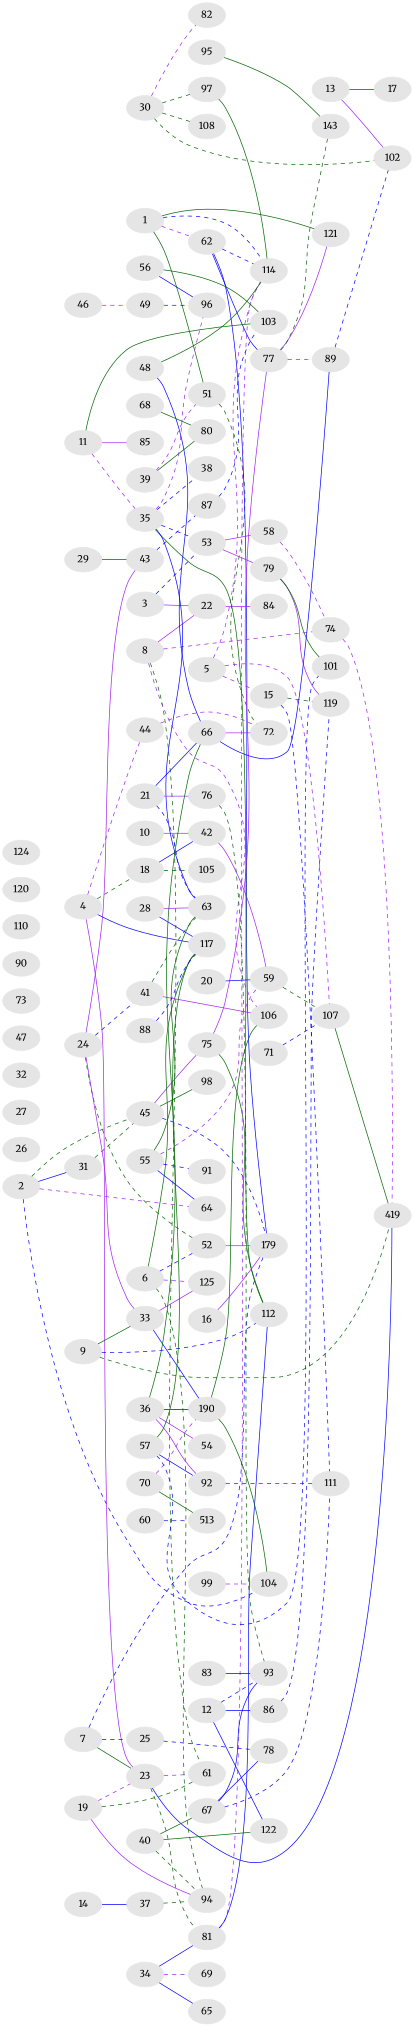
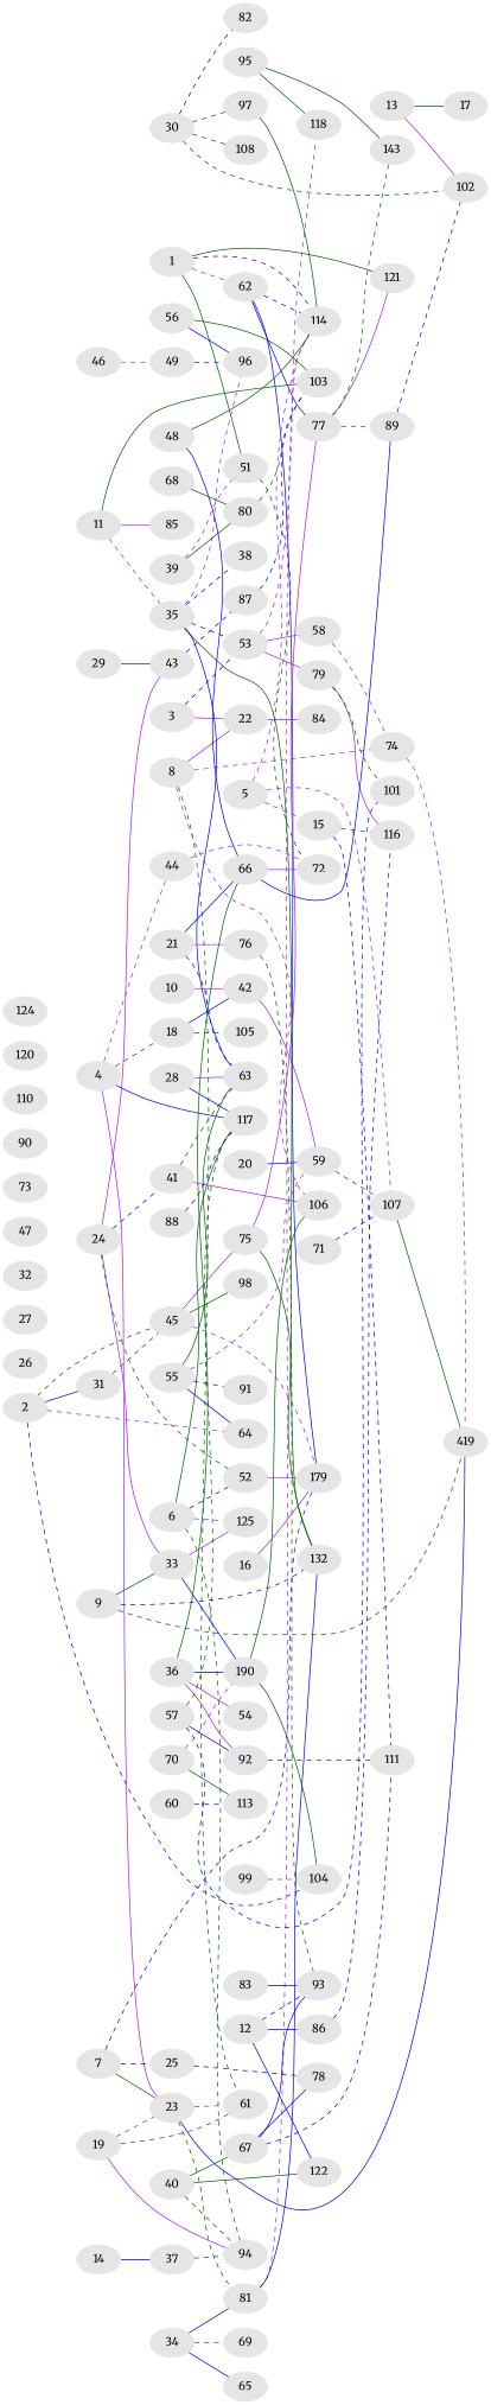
  graph {
    fontname=Merriweather
    rankdir=LR
    node [color=gray90 fontname=Merriweather style=filled]
    edge [color=blue fontname=Merriweather style=solid]
    1
    51
    62
    114
    121
    72
    n7 [label=179]
    77
    2
    31
    45
    64
    104
    75
    98
    3
    22
    53
    84
    58
    79
+   118
    4
    18
    23
    44
    117
    42
    105
    61
    n31 [label=419]
    81
    5
    15
    107
    111
-   116 [label=119]
+   116
    6
    52
    94
    n41 [label=125]
    7
    25
    78
    8
    74
    106
    9
    33
-   112
+   112 [label=132]
    n51 [label=190]
    10
    59
    11
    35
    85
    103
    63
    38
    96
    12
    86
    93
    122
    13
    17
    102
    14
    37
    16
    19
    20
    21
    66
    76
    89
    24
    41
    43
    87
    26
    27
    28
    29
    30
    82
    97
    108
    32
    34
    65
    69
    36
    54
    92
    39
    80
    40
    67
    46
    49
    47
    48
    101
    55
    91
    56
    57
    60
-   113 [label=513]
+   113
    n111 [label=143]
    68
    70
    71
    73
    83
    88
    90
    95
    99
    110
    120
    124
    1 -- 51 [color=darkgreen]
    1 -- 62 [color=purple style=dashed]
    1 -- 114 [style=dashed]
    1 -- 121 [color=darkgreen]
    51 -- 72 [color=darkgreen style=dashed]
    62 -- 114 [style=dashed]
    62 -- n7
    62 -- 77
    77 -- 121 [color=purple]
    77 -- 89 [color=purple style=dashed]
    77 -- n111 [color=darkgreen style=dashed]
    2 -- 31
    2 -- 45 [color=darkgreen style=dashed]
    2 -- 64 [color=purple style=dashed]
    2 -- 104 [style=dashed]
    31 -- 45 [color=darkgreen style=dashed]
-   45 -- n7 [style=dashed]
+   45 -- n7 [color=purple style=dashed]
    45 -- 75 [color=purple]
    45 -- 98 [color=darkgreen]
    75 -- 77 [color=purple]
    75 -- 112 [color=darkgreen]
    3 -- 22 [color=purple]
    3 -- 53 [style=dashed]
    22 -- 84 [color=purple]
    53 -- 58 [color=purple]
    53 -- 79 [color=purple]
+   53 -- 118 [color=purple style=dashed]
    58 -- 74 [color=purple style=dashed]
    79 -- 116 [color=purple]
-   79 -- 101 [color=darkgreen]
+   79 -- 101 [color=darkgreen style=dashed]
    4 -- 18 [color=darkgreen style=dashed]
    4 -- 23 [color=purple]
    4 -- 44 [color=purple style=dashed]
    4 -- 117
    18 -- 42
    18 -- 105 [color=darkgreen style=dashed]
    23 -- 61 [color=purple style=dashed]
    23 -- n31
    23 -- 81 [color=darkgreen style=dashed]
    44 -- 72 [color=purple style=dashed]
    42 -- 59 [color=purple]
    81 -- 114 [color=purple style=dashed]
    81 -- 112
    5 -- 114 [color=purple style=dashed]
    5 -- 15 [color=purple style=dashed]
    5 -- 107 [color=purple style=dashed]
    15 -- 111 [style=dashed]
    15 -- 116 [color=darkgreen style=dashed]
    107 -- n31 [color=darkgreen]
    6 -- 117 [color=darkgreen]
    6 -- 52 [style=dashed]
    6 -- 94 [color=darkgreen style=dashed]
    6 -- n41 [color=purple style=dashed]
    52 -- n7 [color=purple]
    7 -- n7 [style=dashed]
    7 -- 23 [color=darkgreen]
    7 -- 25 [style=dashed]
    25 -- 78 [style=dashed]
    8 -- 22 [color=purple]
    8 -- 61 [color=darkgreen style=dashed]
    8 -- 74 [color=purple style=dashed]
    8 -- 106 [color=purple style=dashed]
    74 -- n31 [color=purple style=dashed]
    9 -- n31 [color=darkgreen style=dashed]
    9 -- 33 [color=darkgreen]
    9 -- 112 [style=dashed]
    33 -- n41 [color=purple]
    33 -- n51
    n51 -- 104 [color=darkgreen]
    n51 -- 106 [color=darkgreen]
    10 -- 42 [color=purple]
    59 -- 107 [color=darkgreen style=dashed]
    11 -- 35 [color=purple style=dashed]
    11 -- 85 [color=purple]
    11 -- 103 [color=darkgreen]
    35 -- 53 [style=dashed]
    35 -- 112 [color=darkgreen]
    35 -- 63
    35 -- 38 [style=dashed]
    35 -- 96 [color=purple style=dashed]
    12 -- 86
    12 -- 93 [style=dashed]
    12 -- 122
    86 -- 116 [style=dashed]
    13 -- 17 [color=darkgreen]
    13 -- 102 [color=purple]
    14 -- 37
    37 -- 94 [color=darkgreen style=dashed]
    16 -- n7 [color=purple]
    19 -- 23 [color=purple style=dashed]
    19 -- 61 [color=darkgreen style=dashed]
    19 -- 94 [color=purple]
    20 -- 59
    21 -- 63 [style=dashed]
    21 -- 66
    21 -- 76 [color=purple]
    66 -- 72 [color=purple]
    66 -- 89
    76 -- 93 [color=darkgreen style=dashed]
    89 -- 102 [style=dashed]
    24 -- 52 [color=darkgreen style=dashed]
    24 -- 33 [color=purple]
    24 -- 41 [style=dashed]
    24 -- 43 [color=purple]
    41 -- 106 [color=purple]
    41 -- 63 [color=darkgreen style=dashed]
    43 -- 87 [style=dashed]
    87 -- 103 [style=dashed]
    28 -- 117
    28 -- 63 [color=purple]
    29 -- 43 [color=darkgreen]
    30 -- 102 [color=darkgreen style=dashed]
-   30 -- 82 [color=purple style=dashed]
+   30 -- 82 [style=dashed]
    30 -- 97 [color=darkgreen style=dashed]
    30 -- 108 [color=darkgreen style=dashed]
    97 -- 114 [color=darkgreen]
    34 -- 81
    34 -- 65
    34 -- 69 [color=purple style=dashed]
    36 -- n51
    36 -- 66 [color=darkgreen]
    36 -- 54 [color=purple]
    36 -- 92 [color=purple]
    92 -- 111 [color=darkgreen style=dashed]
    39 -- 51 [color=purple style=dashed]
    39 -- 80 [color=darkgreen]
+   80 -- 103 [color=darkgreen style=dashed]
    40 -- 94 [color=darkgreen style=dashed]
    40 -- 122 [color=darkgreen]
    40 -- 67 [color=darkgreen]
    67 -- 111 [style=dashed]
    67 -- 78
    67 -- 93
    46 -- 49 [color=purple style=dashed]
    49 -- 96 [style=dashed]
    48 -- 114 [color=darkgreen]
    48 -- 66
    55 -- 64
    55 -- 59 [color=purple style=dashed]
    55 -- 63 [color=darkgreen]
    55 -- 91 [style=dashed]
    56 -- 103 [color=darkgreen]
    56 -- 96
-   57 -- 117 [color=darkgreen]
+   57 -- 117 [color=darkgreen style=dashed]
    57 -- 92
    57 -- 101 [style=dashed]
    60 -- 113 [style=dashed]
    68 -- 80 [color=darkgreen]
    70 -- n51 [color=purple style=dashed]
    70 -- 113 [color=darkgreen]
    71 -- 107 [style=dashed]
    83 -- 93
    88 -- 117 [style=dashed]
+   95 -- 118 [color=darkgreen]
    95 -- n111 [color=darkgreen]
    99 -- 104 [color=purple style=dashed]
  }
